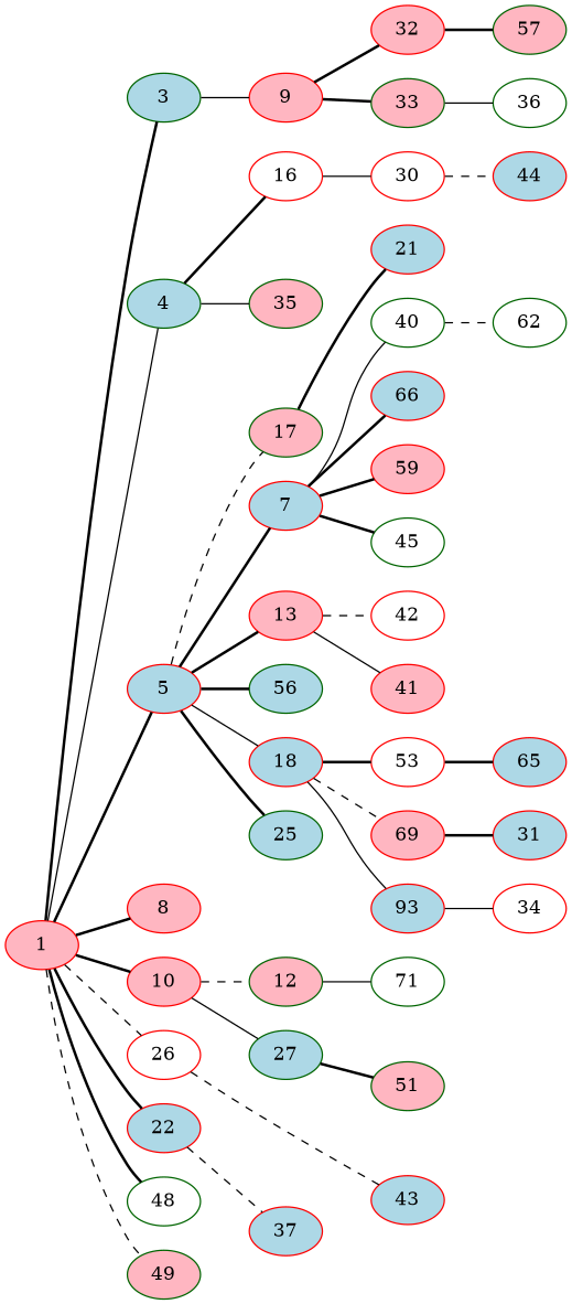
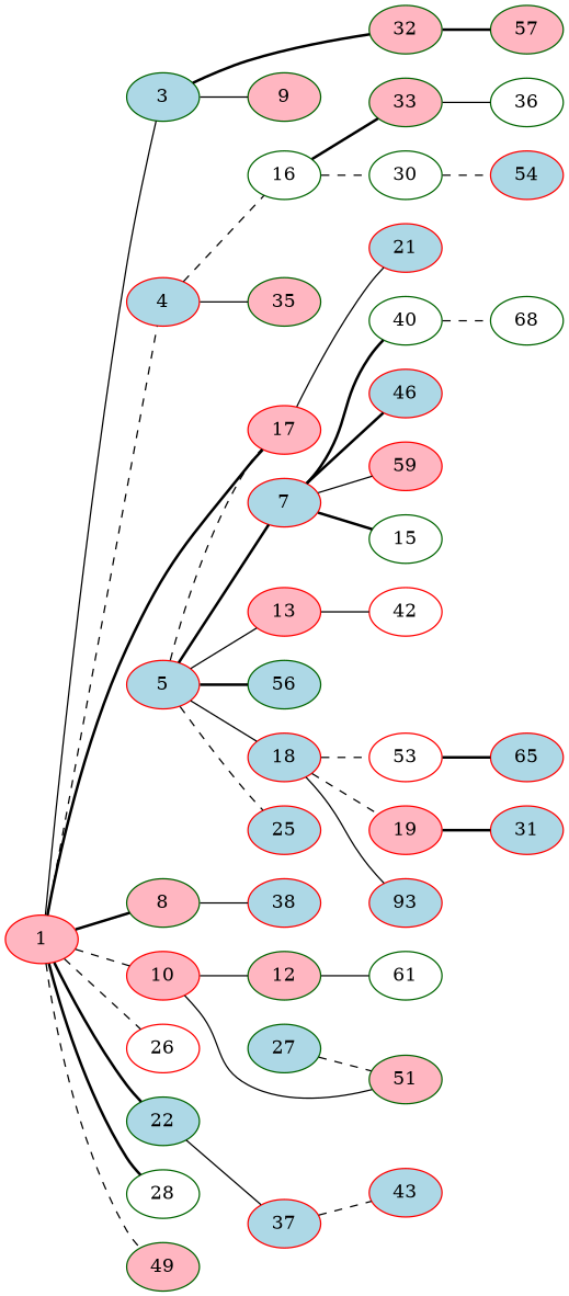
  graph {
    rankdir=LR
    node [color=red fillcolor=lightblue style=filled]
    edge [style=bold]
    1 [fillcolor=lightpink super="+2"]
    3 [color=darkgreen]
-   4 [color=darkgreen]
+   4
    5 [super="+6"]
-   8 [fillcolor=lightpink]
+   8 [color=darkgreen fillcolor=lightpink]
    10 [fillcolor=lightpink]
-   22 [super="+55+50"]
+   22 [color=darkgreen super="+55+50"]
    26 [fillcolor=white]
-   48 [color=darkgreen fillcolor=white]
+   48 [color=darkgreen fillcolor=white label=28]
    49 [color=darkgreen fillcolor=lightpink]
-   9 [fillcolor=lightpink super="+14"]
-   16 [fillcolor=white super="+24"]
+   9 [color=darkgreen fillcolor=lightpink super="+14"]
+   16 [color=darkgreen fillcolor=white super="+24"]
    35 [color=darkgreen fillcolor=lightpink]
    7 [super="+11"]
    13 [fillcolor=lightpink super="+20"]
-   17 [color=darkgreen fillcolor=lightpink super="+45"]
+   17 [fillcolor=lightpink super="+45"]
    18
-   25 [color=darkgreen]
+   25
    56 [color=darkgreen super="+63"]
+   38
    12 [color=darkgreen fillcolor=lightpink]
    27 [color=darkgreen]
    37
-   32 [fillcolor=lightpink]
-   30 [fillcolor=white]
+   32 [color=darkgreen fillcolor=lightpink]
+   30 [color=darkgreen fillcolor=white]
    33 [color=darkgreen fillcolor=lightpink]
-   15 [color=darkgreen fillcolor=white label=45]
+   15 [color=darkgreen fillcolor=white]
    40 [color=darkgreen fillcolor=white]
-   46 [label=66]
+   46
    59 [fillcolor=lightpink]
-   41 [fillcolor=lightpink]
    42 [fillcolor=white]
    21
-   19 [fillcolor=lightpink label=69]
+   19 [fillcolor=lightpink]
    n35 [label=93]
    53 [fillcolor=white super="+66+60"]
-   62 [color=darkgreen fillcolor=white]
+   62 [color=darkgreen fillcolor=white label=68]
    57 [color=darkgreen fillcolor=lightpink]
-   61 [color=darkgreen fillcolor=white label=71]
+   61 [color=darkgreen fillcolor=white]
    51 [color=darkgreen fillcolor=lightpink]
-   44
+   44 [label=54]
    36 [color=darkgreen fillcolor=white]
    31
-   34 [fillcolor=white]
    65
    43
-   1 -- 3
-   1 -- 4 [style=solid]
-   1 -- 5
+   1 -- 3 [style=solid]
+   1 -- 4 [style=dashed]
+   1 -- 17
    1 -- 8
-   1 -- 10
+   1 -- 10 [style=dashed]
    1 -- 22
    1 -- 26 [style=dashed]
    1 -- 48
    1 -- 49 [style=dashed]
    3 -- 9 [style=solid]
-   4 -- 16
+   4 -- 16 [style=dashed]
    4 -- 35 [style=solid]
    5 -- 7
-   5 -- 13
+   5 -- 13 [style=solid]
    5 -- 17 [style=dashed]
    5 -- 18 [style=solid]
-   5 -- 25
+   5 -- 25 [style=dashed]
    5 -- 56
-   10 -- 12 [style=dashed]
-   10 -- 27 [style=solid]
-   22 -- 37 [style=dashed]
-   9 -- 32
-   16 -- 30 [style=solid]
-   9 -- 33
+   8 -- 38 [style=solid]
+   10 -- 12 [style=solid]
+   10 -- 51 [style=solid]
+   22 -- 37 [style=solid]
+   3 -- 32
+   16 -- 30 [style=dashed]
+   16 -- 33
    7 -- 15
-   7 -- 40 [style=solid]
+   7 -- 40
    7 -- 46
-   7 -- 59
-   13 -- 41 [style=solid]
-   13 -- 42 [style=dashed]
-   17 -- 21
+   7 -- 59 [style=solid]
+   13 -- 42 [style=solid]
+   17 -- 21 [style=solid]
    18 -- 19 [style=dashed]
    18 -- n35 [style=solid]
-   18 -- 53
+   18 -- 53 [style=dashed]
    12 -- 61 [style=solid]
-   27 -- 51
-   26 -- 43 [style=dashed]
+   27 -- 51 [style=dashed]
+   37 -- 43 [style=dashed]
    32 -- 57
    30 -- 44 [style=dashed]
    33 -- 36 [style=solid]
    40 -- 62 [style=dashed]
    19 -- 31
-   n35 -- 34 [style=solid]
    53 -- 65
  }
